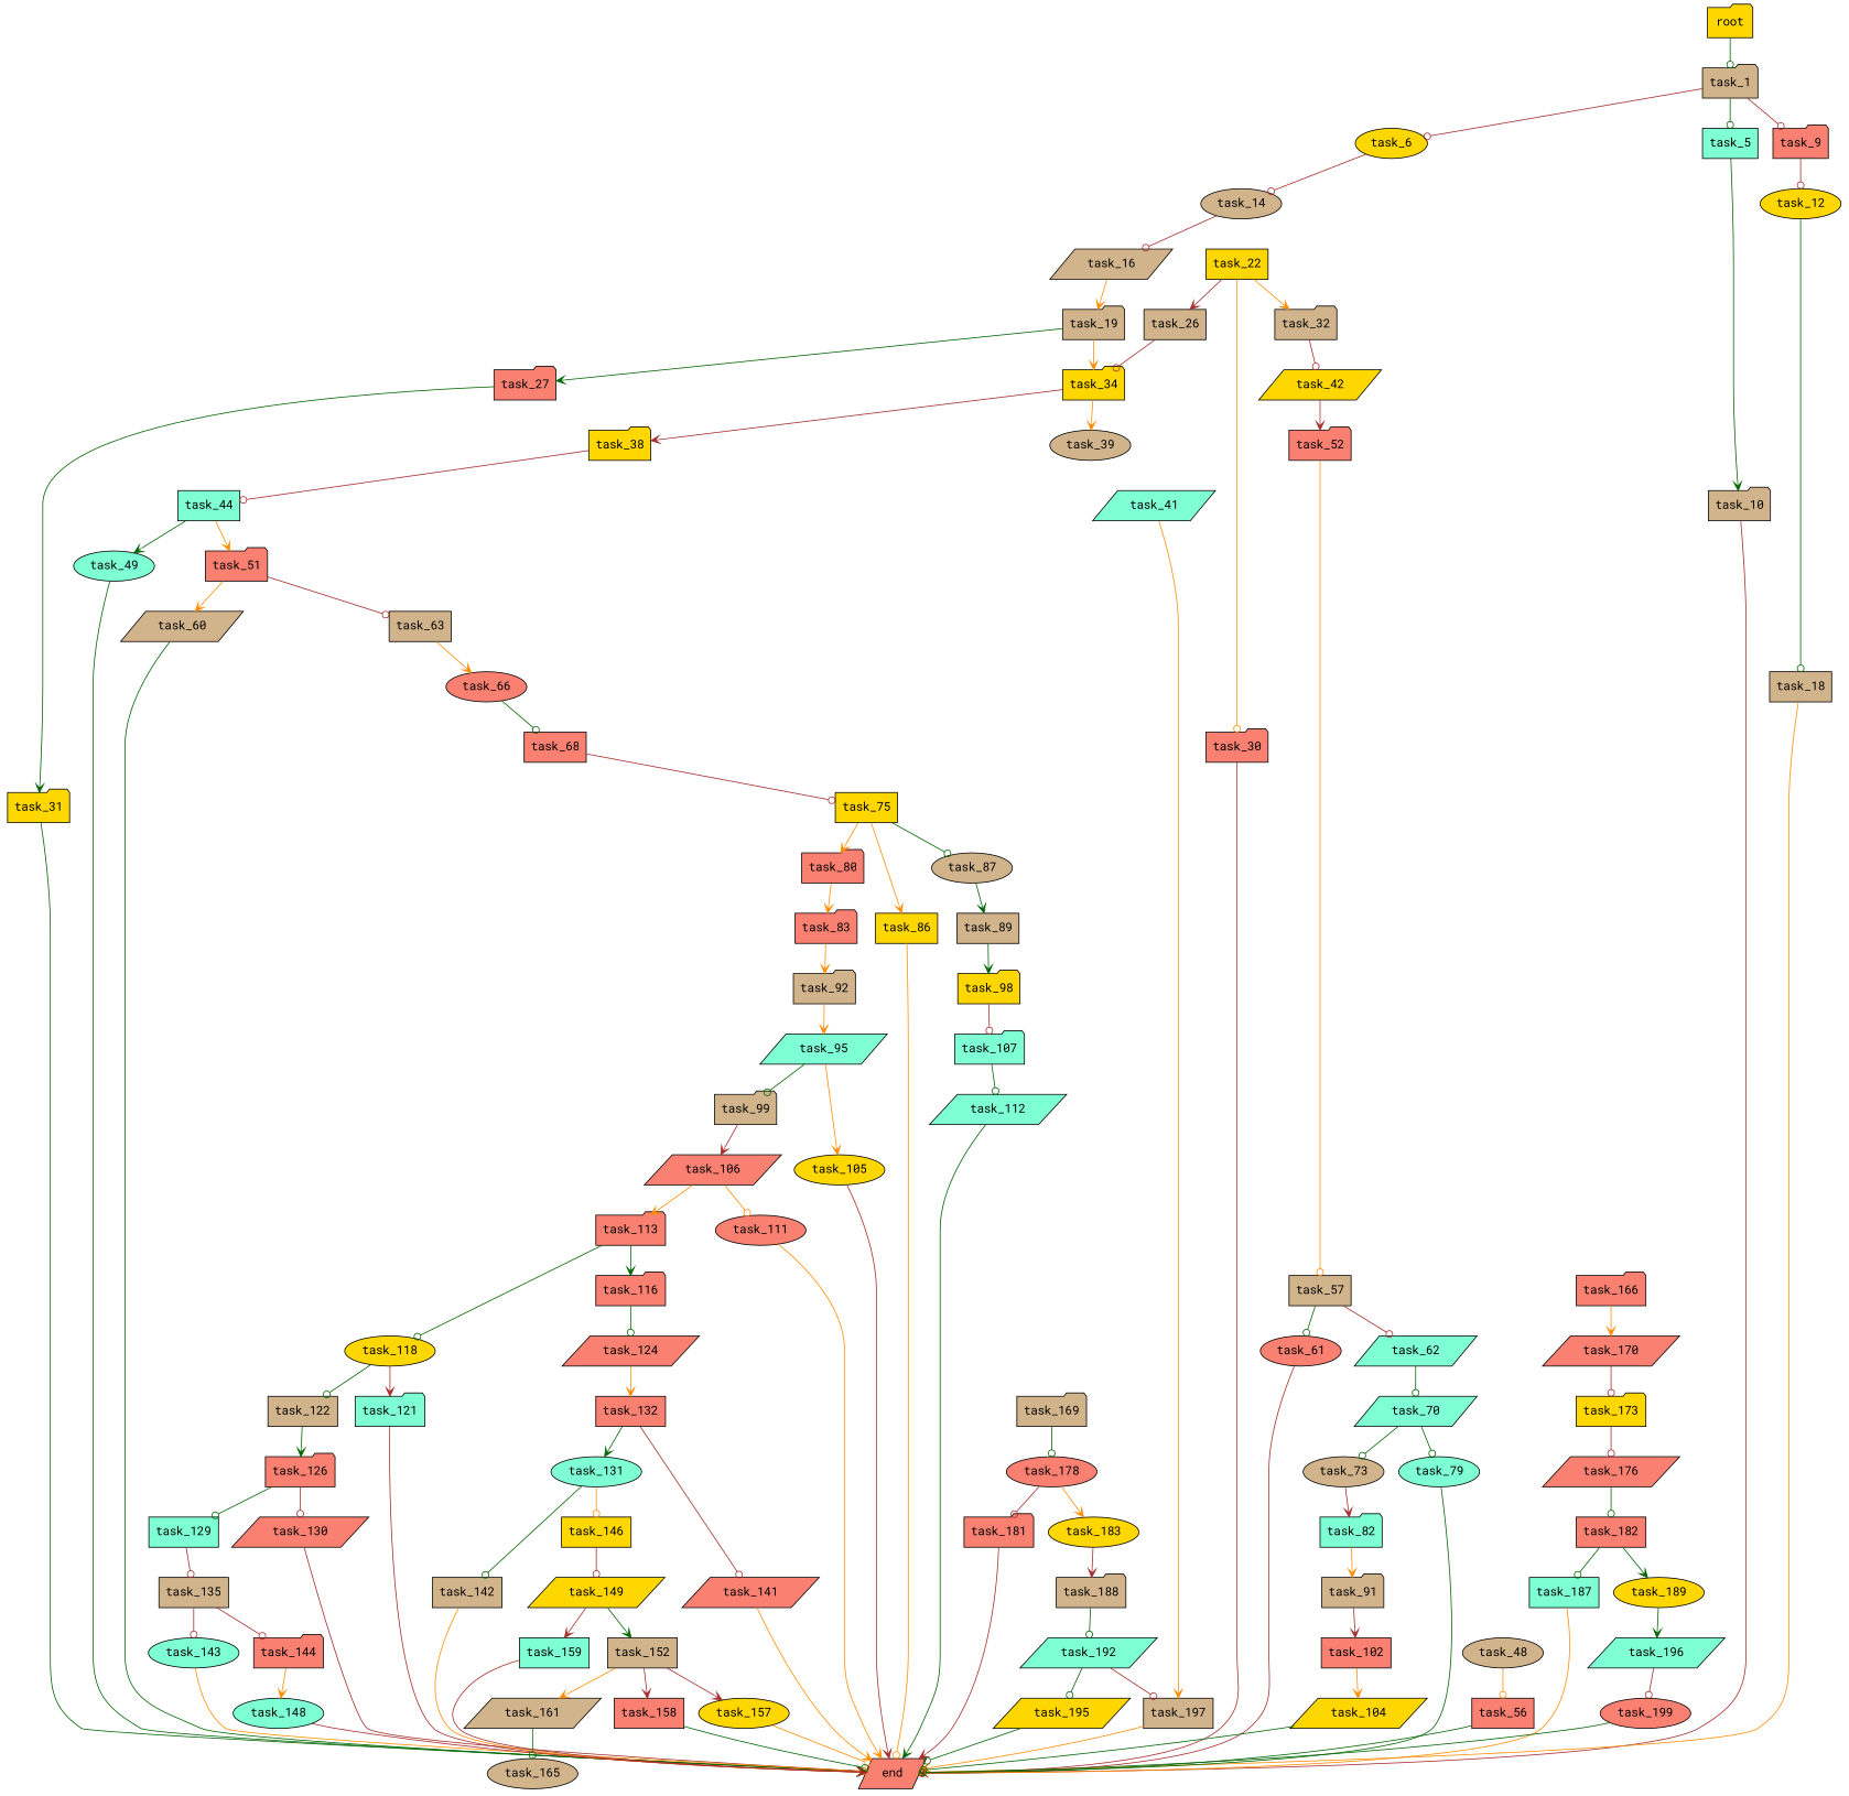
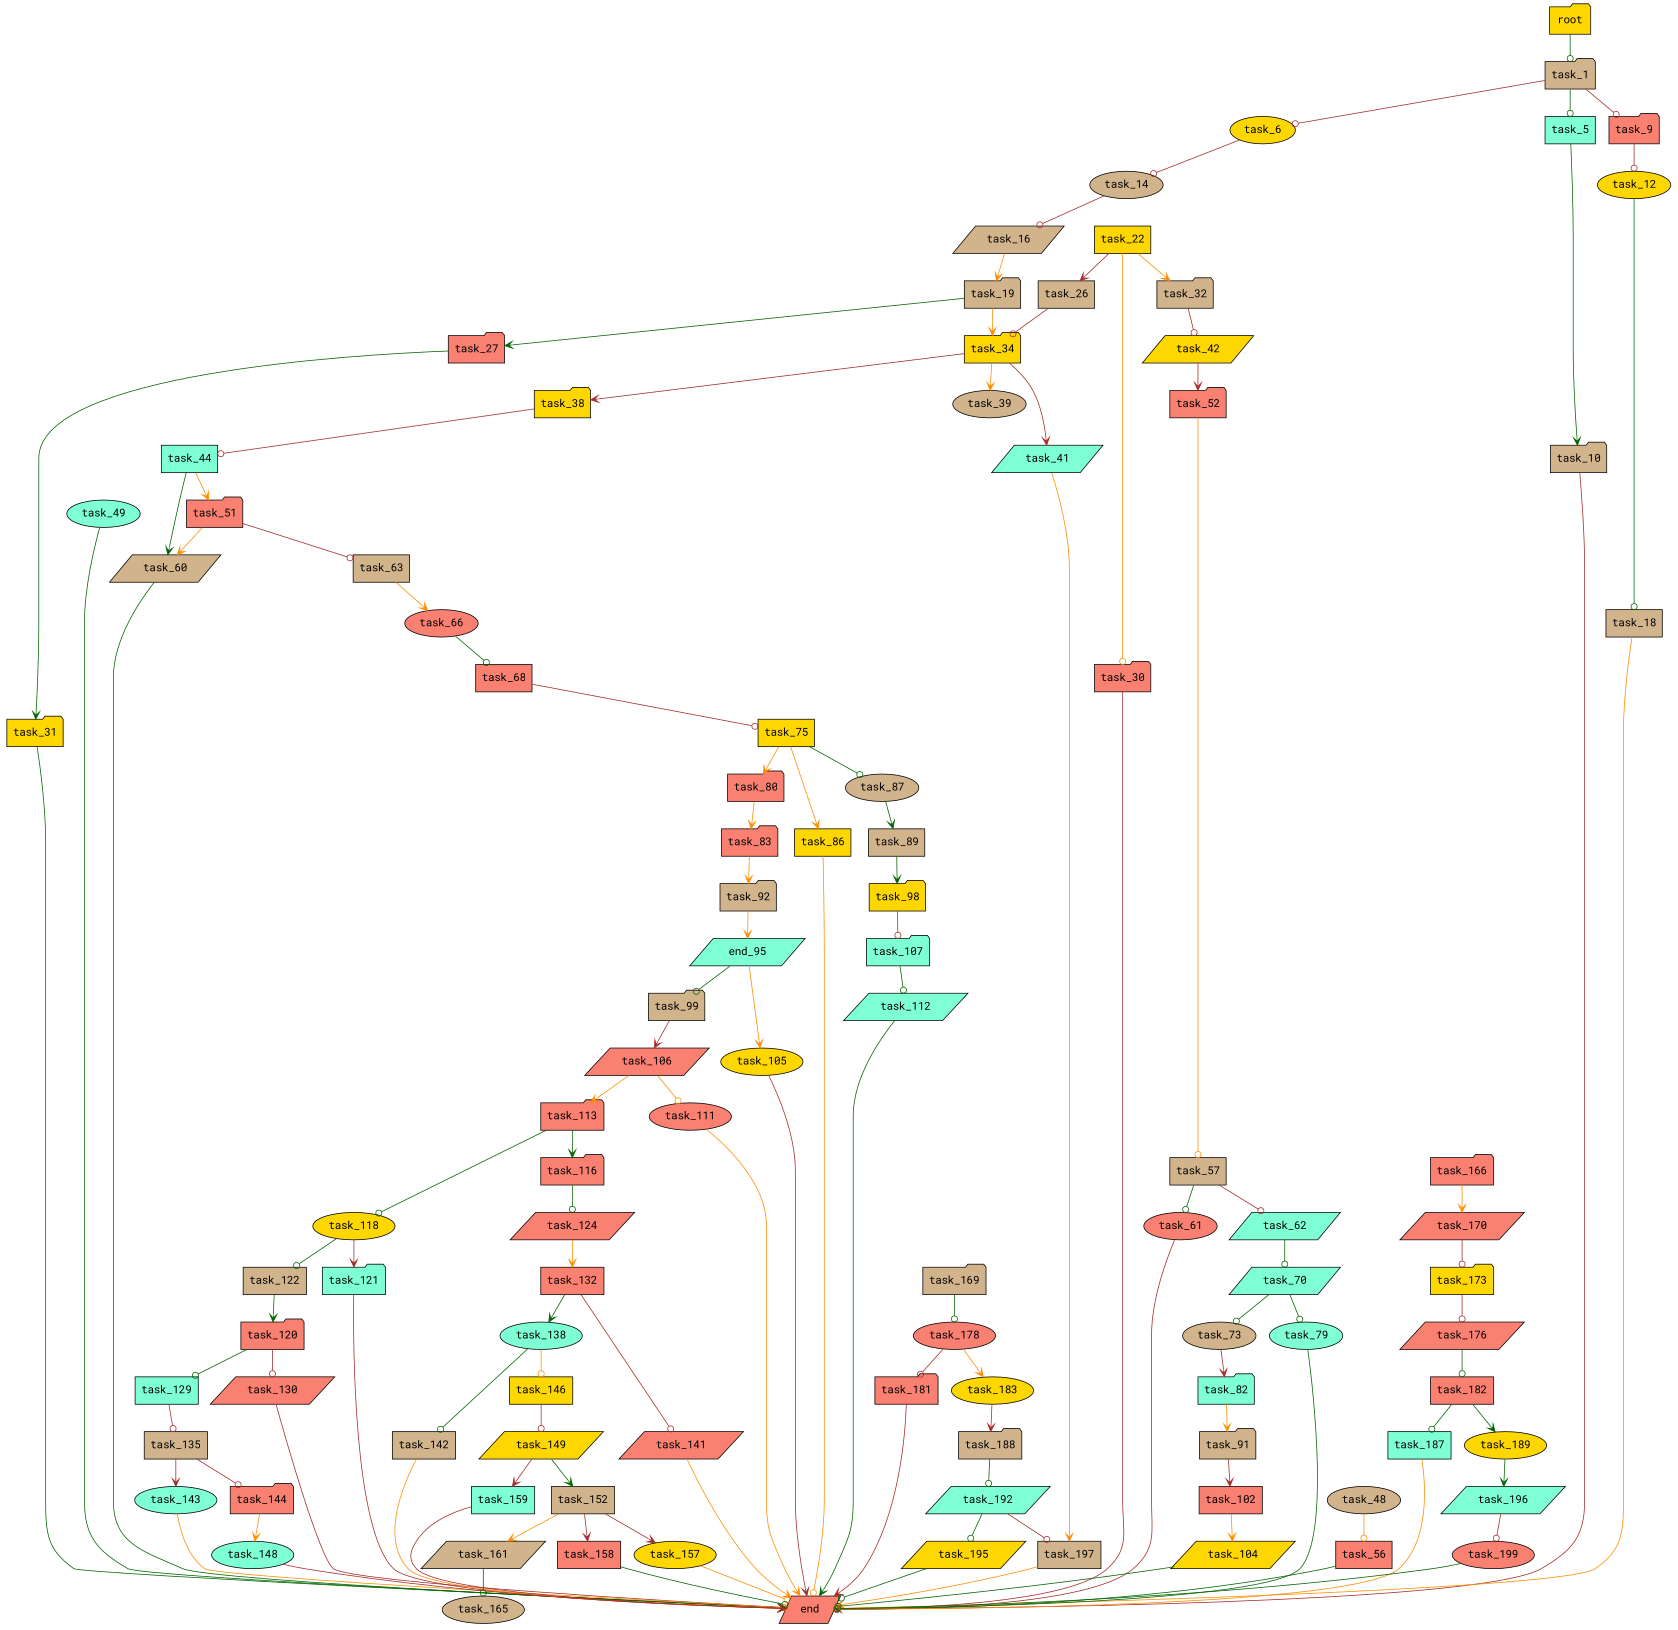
  digraph {
    fontname="Roboto Mono"
    node [fillcolor=salmon fontname="Roboto Mono" shape=folder style=filled]
    edge [arrowhead=odot color=darkgreen fontname="Roboto Mono"]
    root [fillcolor=gold]
    task_1 [fillcolor=tan]
    task_5 [fillcolor=aquamarine shape=box]
    task_6 [fillcolor=gold shape=ellipse]
    task_9
    task_10 [fillcolor=tan]
    task_14 [fillcolor=tan shape=ellipse]
    task_12 [fillcolor=gold shape=ellipse]
    end [shape=parallelogram]
    task_16 [fillcolor=tan shape=parallelogram]
    task_18 [fillcolor=tan shape=box]
    task_19 [fillcolor=tan]
    task_27
    task_34 [fillcolor=gold]
    task_22 [fillcolor=gold shape=box]
    task_26 [fillcolor=tan shape=box]
    task_30
    task_32 [fillcolor=tan]
    task_31 [fillcolor=gold]
    task_42 [fillcolor=gold shape=parallelogram]
    task_38 [fillcolor=gold]
    task_39 [fillcolor=tan shape=ellipse]
    task_41 [fillcolor=aquamarine shape=parallelogram]
    task_52
    task_44 [fillcolor=aquamarine shape=box]
    task_197 [fillcolor=tan shape=box]
    task_49 [fillcolor=aquamarine shape=ellipse]
    task_51
    task_57 [fillcolor=tan shape=box]
    task_48 [fillcolor=tan shape=ellipse]
    task_56 [shape=box]
    task_60 [fillcolor=tan shape=parallelogram]
    task_63 [fillcolor=tan shape=box]
    task_66 [shape=ellipse]
    task_61 [shape=ellipse]
    task_62 [fillcolor=aquamarine shape=parallelogram]
    task_70 [fillcolor=aquamarine shape=parallelogram]
    task_73 [fillcolor=tan shape=ellipse]
    task_79 [fillcolor=aquamarine shape=ellipse]
    task_68 [shape=box]
    task_75 [fillcolor=gold shape=box]
    task_80
    task_86 [fillcolor=gold shape=box]
    task_87 [fillcolor=tan shape=ellipse]
    task_82 [fillcolor=aquamarine]
    task_91 [fillcolor=tan]
    task_83
    task_89 [fillcolor=tan shape=box]
    task_92 [fillcolor=tan]
    task_102 [shape=box]
-   task_95 [fillcolor=aquamarine shape=parallelogram]
+   task_95 [fillcolor=aquamarine shape=parallelogram label=end_95]
    task_98 [fillcolor=gold]
    task_107 [fillcolor=aquamarine]
    task_104 [fillcolor=gold shape=parallelogram]
    task_99 [fillcolor=tan]
    task_105 [fillcolor=gold shape=ellipse]
    task_106 [shape=parallelogram]
    task_112 [fillcolor=aquamarine shape=parallelogram]
    task_111 [shape=ellipse]
    task_113
    task_116
    task_118 [fillcolor=gold shape=ellipse]
    task_124 [shape=parallelogram]
    task_121 [fillcolor=aquamarine]
    task_122 [fillcolor=tan shape=box]
    task_132 [shape=box]
-   task_126
+   task_126 [label=task_120]
    task_129 [fillcolor=aquamarine shape=box]
    task_130 [shape=parallelogram]
-   task_138 [fillcolor=aquamarine shape=ellipse label=task_131]
+   task_138 [fillcolor=aquamarine shape=ellipse]
    task_141 [shape=parallelogram]
    task_135 [fillcolor=tan shape=box]
    task_143 [fillcolor=aquamarine shape=ellipse]
    task_144
    task_142 [fillcolor=tan shape=box]
    task_146 [fillcolor=gold shape=box]
    task_148 [fillcolor=aquamarine shape=ellipse]
    task_149 [fillcolor=gold shape=parallelogram]
    task_152 [fillcolor=tan shape=box]
    task_159 [fillcolor=aquamarine shape=box]
    task_157 [fillcolor=gold shape=ellipse]
    task_158 [shape=box]
    task_161 [fillcolor=tan shape=parallelogram]
    task_165 [fillcolor=tan shape=ellipse]
    task_170 [shape=parallelogram]
    task_166
    task_169 [fillcolor=tan]
    task_178 [shape=ellipse]
    task_173 [fillcolor=gold]
    task_181
    task_183 [fillcolor=gold shape=ellipse]
    task_176 [shape=parallelogram]
    task_182 [shape=box]
    task_187 [fillcolor=aquamarine shape=box]
    task_189 [fillcolor=gold shape=ellipse]
    task_188 [fillcolor=tan]
    task_196 [fillcolor=aquamarine shape=parallelogram]
    task_192 [fillcolor=aquamarine shape=parallelogram]
    task_195 [fillcolor=gold shape=parallelogram]
    task_199 [shape=ellipse]
    root -> task_1
    task_1 -> task_5
    task_1 -> task_6 [color=brown]
    task_1 -> task_9 [color=brown]
    task_5 -> task_10 [arrowhead=vee]
    task_6 -> task_14 [color=brown]
    task_9 -> task_12 [color=brown]
    task_10 -> end [color=brown]
    task_14 -> task_16 [color=brown]
    task_12 -> task_18
    task_16 -> task_19 [arrowhead=vee color=darkorange]
    task_18 -> end [color=darkorange]
    task_19 -> task_27 [arrowhead=vee]
    task_19 -> task_34 [arrowhead=vee color=darkorange]
    task_27 -> task_31 [arrowhead=vee]
    task_34 -> task_38 [arrowhead=vee color=brown]
    task_34 -> task_39 [arrowhead=vee color=darkorange]
+   task_34 -> task_41 [arrowhead=vee color=brown]
    task_22 -> task_26 [arrowhead=vee color=brown]
    task_22 -> task_30 [color=darkorange]
    task_22 -> task_32 [arrowhead=vee color=darkorange]
    task_26 -> task_34 [color=brown]
    task_30 -> end [arrowhead=vee color=brown]
    task_32 -> task_42 [color=brown]
    task_31 -> end [arrowhead=vee]
    task_42 -> task_52 [arrowhead=vee color=brown]
    task_38 -> task_44 [color=brown]
    task_41 -> task_197 [arrowhead=vee color=darkorange]
    task_52 -> task_57 [color=darkorange]
-   task_44 -> task_49 [arrowhead=vee]
+   task_44 -> task_60 [arrowhead=vee]
    task_44 -> task_51 [arrowhead=vee color=darkorange]
    task_197 -> end [arrowhead=vee color=darkorange]
    task_49 -> end [arrowhead=vee]
    task_51 -> task_60 [arrowhead=vee color=darkorange]
    task_51 -> task_63 [color=brown]
    task_57 -> task_61
    task_57 -> task_62 [color=brown]
    task_48 -> task_56 [color=darkorange]
    task_56 -> end
    task_60 -> end [arrowhead=vee]
    task_63 -> task_66 [arrowhead=vee color=darkorange]
    task_66 -> task_68
    task_61 -> end [color=brown]
    task_62 -> task_70
    task_70 -> task_73
    task_70 -> task_79
    task_73 -> task_82 [arrowhead=vee color=brown]
    task_79 -> end
    task_68 -> task_75 [color=brown]
    task_75 -> task_80 [arrowhead=vee color=darkorange]
    task_75 -> task_86 [arrowhead=vee color=darkorange]
    task_75 -> task_87
    task_80 -> task_83 [arrowhead=vee color=darkorange]
    task_86 -> end [color=darkorange]
    task_87 -> task_89 [arrowhead=vee]
    task_82 -> task_91 [arrowhead=vee color=darkorange]
    task_91 -> task_102 [arrowhead=vee color=brown]
    task_83 -> task_92 [arrowhead=vee color=darkorange]
    task_89 -> task_98 [arrowhead=vee]
    task_92 -> task_95 [arrowhead=vee color=darkorange]
    task_102 -> task_104 [arrowhead=vee color=darkorange]
    task_95 -> task_99
    task_95 -> task_105 [arrowhead=vee color=darkorange]
    task_98 -> task_107 [color=brown]
    task_107 -> task_112
    task_104 -> end
    task_99 -> task_106 [arrowhead=vee color=brown]
    task_105 -> end [arrowhead=vee color=brown]
    task_106 -> task_111 [color=darkorange]
    task_106 -> task_113 [arrowhead=vee color=darkorange]
    task_112 -> end [arrowhead=vee]
    task_111 -> end [arrowhead=vee color=darkorange]
    task_113 -> task_116 [arrowhead=vee]
    task_113 -> task_118
    task_116 -> task_124
    task_118 -> task_121 [arrowhead=vee color=brown]
    task_118 -> task_122
    task_124 -> task_132 [arrowhead=vee color=darkorange]
    task_121 -> end [arrowhead=vee color=brown]
    task_122 -> task_126 [arrowhead=vee]
    task_132 -> task_138 [arrowhead=vee]
    task_132 -> task_141 [color=brown]
    task_126 -> task_129
    task_126 -> task_130 [color=brown]
    task_129 -> task_135 [color=brown]
    task_130 -> end [color=brown]
    task_138 -> task_142
    task_138 -> task_146 [color=darkorange]
    task_141 -> end [arrowhead=vee color=darkorange]
-   task_135 -> task_143 [color=brown]
+   task_135 -> task_143 [arrowhead=vee color=brown]
    task_135 -> task_144 [color=brown]
    task_143 -> end [color=darkorange]
    task_144 -> task_148 [arrowhead=vee color=darkorange]
    task_142 -> end [arrowhead=vee color=darkorange]
    task_146 -> task_149 [color=brown]
    task_148 -> end [arrowhead=vee color=brown]
    task_149 -> task_152 [arrowhead=vee]
    task_149 -> task_159 [arrowhead=vee color=brown]
    task_152 -> task_157 [arrowhead=vee color=brown]
    task_152 -> task_158 [arrowhead=vee color=brown]
    task_152 -> task_161 [arrowhead=vee color=darkorange]
    task_159 -> end [arrowhead=vee color=brown]
    task_157 -> end [color=darkorange]
    task_158 -> end
    task_161 -> task_165
    task_170 -> task_173 [color=brown]
    task_166 -> task_170 [arrowhead=vee color=darkorange]
    task_169 -> task_178
    task_178 -> task_181 [color=brown]
    task_178 -> task_183 [arrowhead=vee color=darkorange]
    task_173 -> task_176 [color=brown]
    task_181 -> end [arrowhead=vee color=brown]
    task_183 -> task_188 [arrowhead=vee color=brown]
    task_176 -> task_182
    task_182 -> task_187
    task_182 -> task_189 [arrowhead=vee]
    task_187 -> end [color=darkorange]
    task_189 -> task_196 [arrowhead=vee]
    task_188 -> task_192
    task_196 -> task_199 [color=brown]
    task_192 -> task_197 [color=brown]
    task_192 -> task_195
    task_195 -> end
    task_199 -> end
  }
